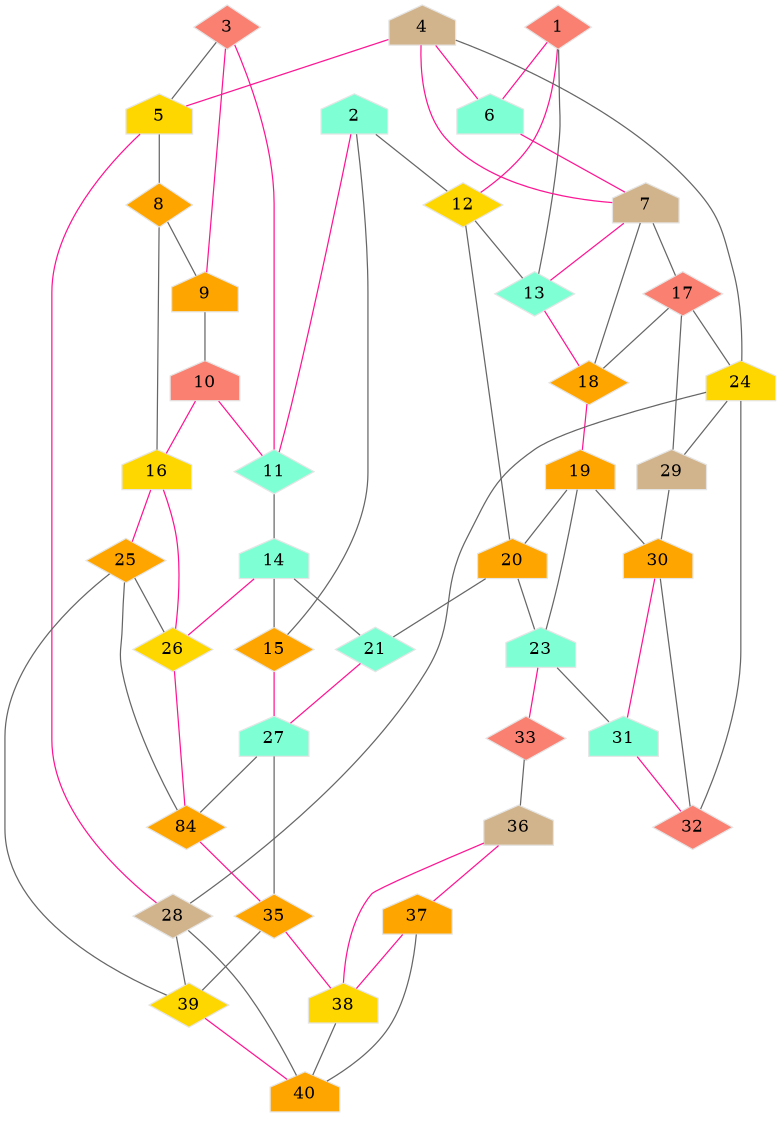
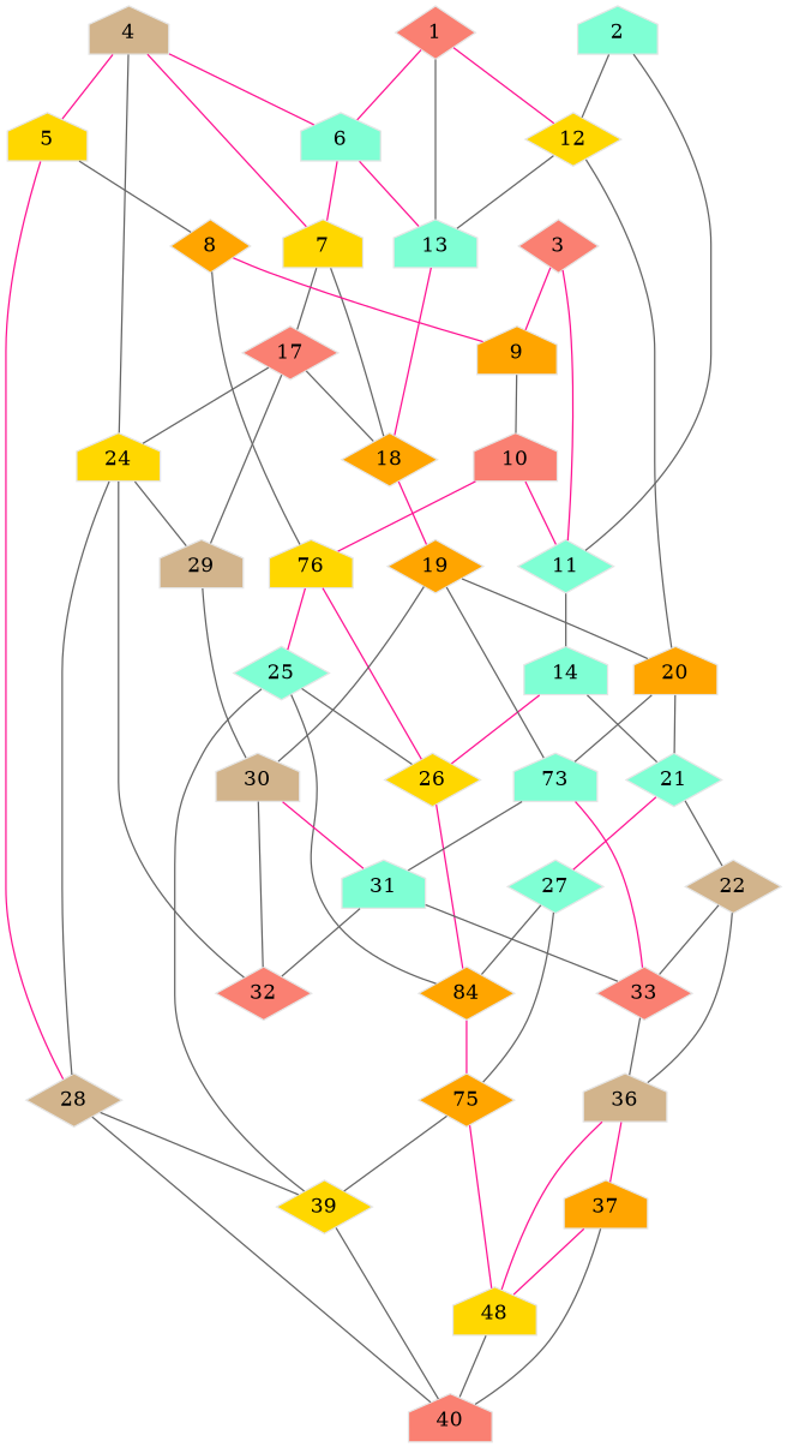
  graph {
    fontname="DejaVu Serif"
    node [color=gray90 fillcolor=orange fontname="DejaVu Serif" shape=house style=filled]
    edge [color=gray40 fontname="DejaVu Serif" weight=1.0]
    1 [fillcolor=salmon shape=diamond]
    6 [fillcolor=aquamarine]
    12 [fillcolor=gold shape=diamond]
-   13 [fillcolor=aquamarine shape=diamond]
-   7 [fillcolor=tan]
+   13 [fillcolor=aquamarine]
+   7 [fillcolor=gold]
    20
    18 [shape=diamond]
    2 [fillcolor=aquamarine]
    11 [fillcolor=aquamarine shape=diamond]
-   15 [shape=diamond]
    14 [fillcolor=aquamarine]
-   27 [fillcolor=aquamarine]
+   27 [fillcolor=aquamarine shape=diamond]
    3 [fillcolor=salmon shape=diamond]
    5 [fillcolor=gold]
    9
    8 [shape=diamond]
    28 [fillcolor=tan shape=diamond]
    10 [fillcolor=salmon]
    4 [fillcolor=tan]
    24 [fillcolor=gold]
    17 [fillcolor=salmon shape=diamond]
    29 [fillcolor=tan]
    32 [fillcolor=salmon shape=diamond]
-   16 [fillcolor=gold]
+   16 [fillcolor=gold label=76]
    39 [fillcolor=gold shape=diamond]
-   40
-   19
+   40 [fillcolor=salmon]
+   19 [shape=diamond]
    26 [fillcolor=gold shape=diamond]
-   25 [shape=diamond]
+   25 [fillcolor=aquamarine shape=diamond]
    21 [fillcolor=aquamarine shape=diamond]
-   23 [fillcolor=aquamarine]
+   23 [fillcolor=aquamarine label=73]
    n32 [label=84 shape=diamond]
-   35 [shape=diamond]
-   30
+   22 [fillcolor=tan shape=diamond]
+   35 [shape=diamond label=75]
+   30 [fillcolor=tan]
    31 [fillcolor=aquamarine]
    33 [fillcolor=salmon shape=diamond]
    36 [fillcolor=tan]
-   38 [fillcolor=gold]
+   38 [fillcolor=gold label=48]
    37
    1 -- 6 [color=deeppink]
    1 -- 12 [color=deeppink]
    1 -- 13
-   7 -- 13 [color=deeppink]
+   6 -- 13 [color=deeppink]
    6 -- 7 [color=deeppink]
    12 -- 13
    12 -- 20
    13 -- 18 [color=deeppink]
    7 -- 18
    7 -- 17
    20 -- 21
    20 -- 23
    18 -- 19 [color=deeppink]
    2 -- 12
-   2 -- 11 [color=deeppink]
-   2 -- 15
+   2 -- 11
    11 -- 14
-   15 -- 27 [color=deeppink]
-   14 -- 15
    14 -- 26 [color=deeppink]
    14 -- 21
    27 -- n32
    27 -- 35
    3 -- 11 [color=deeppink]
-   3 -- 5
    3 -- 9 [color=deeppink]
    5 -- 8
    5 -- 28 [color=deeppink]
    9 -- 10
-   8 -- 9
+   8 -- 9 [color=deeppink]
    8 -- 16
    28 -- 39
    28 -- 40
    10 -- 11 [color=deeppink]
    10 -- 16 [color=deeppink]
    4 -- 6 [color=deeppink]
    4 -- 7 [color=deeppink]
    4 -- 5 [color=deeppink weight=2.0]
    4 -- 24
    24 -- 28
    24 -- 29
    24 -- 32
    17 -- 18
    17 -- 24
    17 -- 29
    29 -- 30
    16 -- 26 [color=deeppink]
    16 -- 25 [color=deeppink]
-   39 -- 40 [color=deeppink]
+   39 -- 40
    19 -- 20
    19 -- 23
    19 -- 30
    26 -- n32 [color=deeppink]
    25 -- 39
    25 -- 26
    25 -- n32
    21 -- 27 [color=deeppink]
+   21 -- 22
    23 -- 31
    23 -- 33 [color=deeppink]
    n32 -- 35 [color=deeppink]
+   22 -- 33
+   22 -- 36
    35 -- 39
    35 -- 38 [color=deeppink]
    30 -- 32
    30 -- 31 [color=deeppink]
-   31 -- 32 [color=deeppink]
+   31 -- 32
+   31 -- 33
    33 -- 36
    36 -- 38 [color=deeppink]
    36 -- 37 [color=deeppink]
    38 -- 40
    37 -- 40
    37 -- 38 [color=deeppink]
  }
